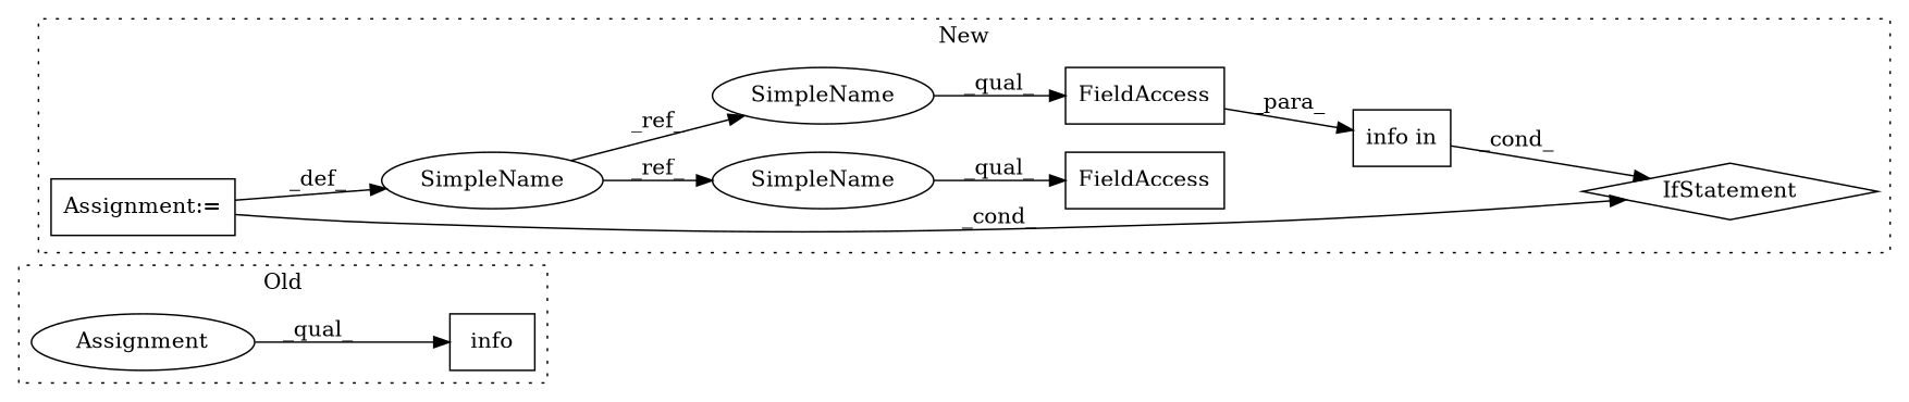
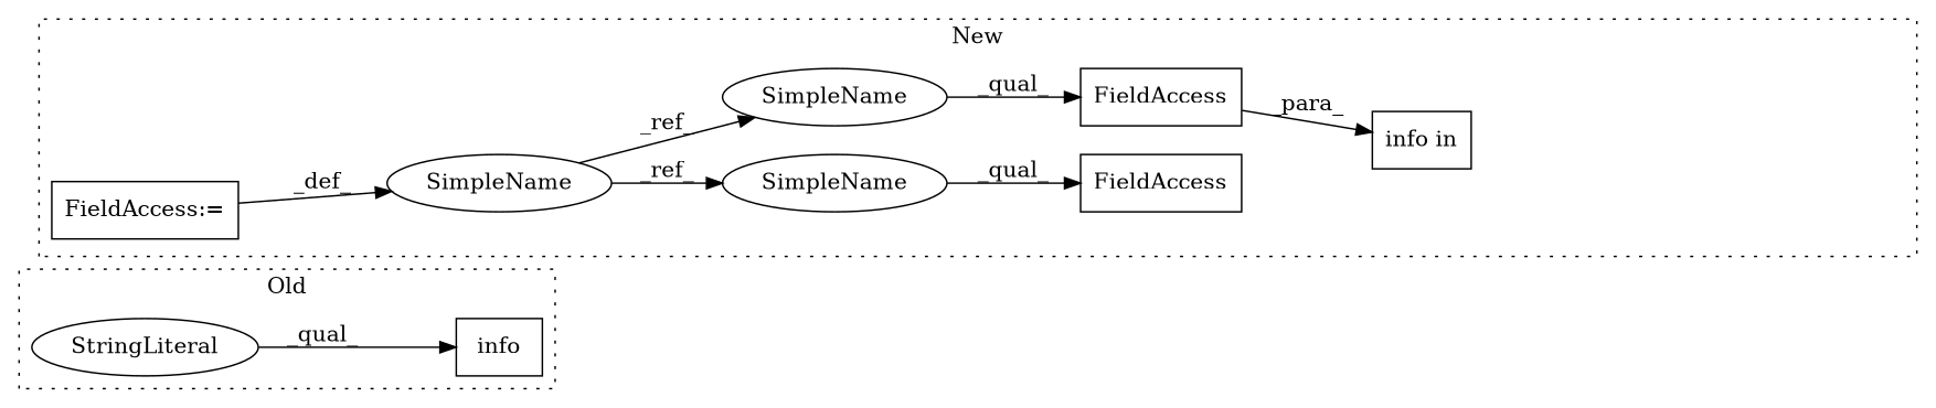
  digraph {
    rankdir=LR
    node [a=42 l=8 s=2903 shape=box]
    n1 [a=32 l="5,1" label=info s="2973,3048"]
-   n2 [a=45 l=57 label=Assignment s=2978 shape=ellipse]
+   n2 [a=45 l=57 label=StringLiteral s=2978 shape=ellipse]
    n3 [a=108 l=31 label="info in"]
-   n4 [a=25 l="14,2" label=IfStatement s="2889,2934" shape=diamond]
-   n5 [a=7 label="Assignment:=" s=1863]
+   n5 [a=7 label="FieldAccess:=" s=1863]
    n6 [a=22 l=13 label=FieldAccess]
    n7 [a=22 l=14 label=FieldAccess s=2313]
    n8 [label=SimpleName s=1863 shape=ellipse]
    n9 [label=SimpleName s=2313 shape=ellipse]
    n10 [label=SimpleName shape=ellipse]
    subgraph cluster_1 {
      label=Old
      style=dotted
      n1
      n2
    }
    subgraph cluster_2 {
      label=New
      style=dotted
      n3
-     n4
      n5
      n6
      n7
      n8
      n9
      n10
    }
    n2 -> n1 [label=_qual_]
-   n3 -> n4 [label=_cond_]
-   n5 -> n4 [label=_cond_]
    n5 -> n8 [label=_def_]
    n6 -> n3 [label=_para_]
    n8 -> n9 [label=_ref_]
    n8 -> n10 [label=_ref_]
    n9 -> n7 [label=_qual_]
    n10 -> n6 [label=_qual_]
  }
